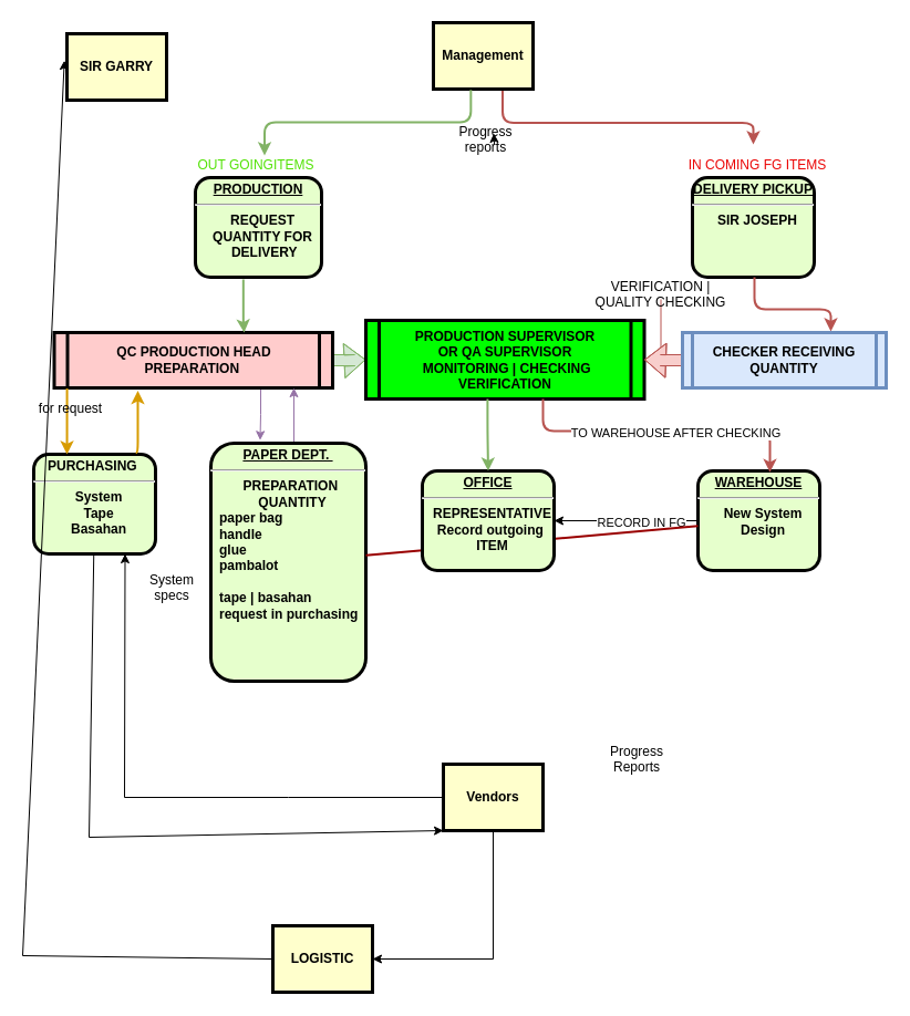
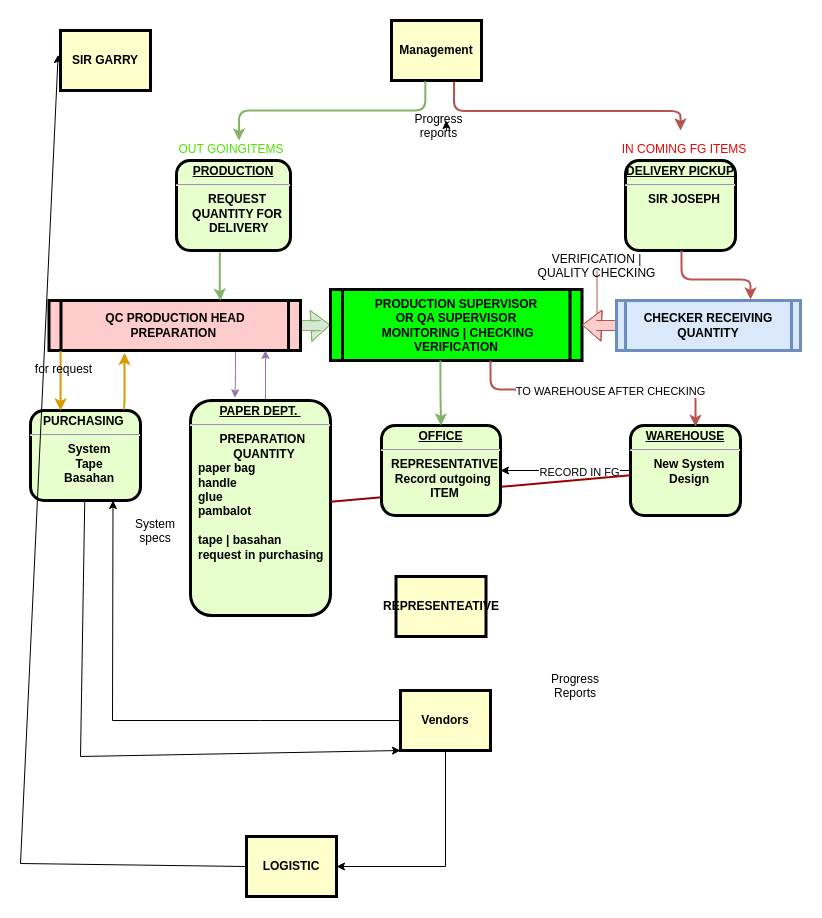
  <mxCell id="0" />
  <mxCell id="1" parent="0" />
  <mxCell id="2" value="&lt;p style=&quot;margin: 0px; margin-top: 4px; text-align: center; text-decoration: underline;&quot;&gt;&lt;strong&gt;PRODUCTION&lt;br&gt;&lt;/strong&gt;&lt;/p&gt;&lt;hr&gt;&lt;p style=&quot;margin: 0px; margin-left: 8px;&quot;&gt;REQUEST&lt;/p&gt;&lt;p style=&quot;margin: 0px; margin-left: 8px;&quot;&gt;QUANTITY FOR&lt;/p&gt;&lt;p style=&quot;margin: 0px; margin-left: 8px;&quot;&gt;&amp;nbsp;DELIVERY&lt;/p&gt;" style="verticalAlign=middle;align=center;overflow=fill;fontSize=12;fontFamily=Helvetica;html=1;rounded=1;fontStyle=1;strokeWidth=3;fillColor=#E6FFCC" parent="1" vertex="1"><mxGeometry x="176" y="160" width="114" height="90" as="geometry" /></mxCell>
  <mxCell id="3" value="SIR GARRY" style="whiteSpace=wrap;align=center;verticalAlign=middle;fontStyle=1;strokeWidth=3;fillColor=#FFFFCC" parent="1" vertex="1"><mxGeometry x="60" y="30" width="90" height="60" as="geometry" /></mxCell>
  <mxCell id="4" style="edgeStyle=orthogonalEdgeStyle;rounded=0;orthogonalLoop=1;jettySize=auto;html=1;entryX=0.319;entryY=-0.002;entryDx=0;entryDy=0;entryPerimeter=0;exitX=0.728;exitY=1.046;exitDx=0;exitDy=0;exitPerimeter=0;fillColor=#e1d5e7;strokeColor=#9673a6;" edge="1" parent="1"><mxGeometry relative="1" as="geometry"><mxPoint x="231.442" y="350" as="sourcePoint" /><mxPoint x="234.51" y="397.27" as="targetPoint" /><Array as="points"><mxPoint x="235" y="350" /><mxPoint x="235" y="374" /><mxPoint x="234" y="374" /></Array></mxGeometry></mxCell>
  <mxCell id="5" style="edgeStyle=orthogonalEdgeStyle;rounded=0;orthogonalLoop=1;jettySize=auto;html=1;entryX=0;entryY=0.5;entryDx=0;entryDy=0;fillColor=#d5e8d4;strokeColor=#82b366;shape=flexArrow;" edge="1" parent="1" source="6" target="36"><mxGeometry relative="1" as="geometry" /></mxCell>
  <mxCell id="6" value="QC PRODUCTION HEAD PREPARATION " style="shape=process;whiteSpace=wrap;align=center;verticalAlign=middle;size=0.048;fontStyle=1;strokeWidth=3;fillColor=#FFCCCC" parent="1" vertex="1"><mxGeometry x="48.5" y="300" width="251.5" height="50" as="geometry" /></mxCell>
  <mxCell id="7" value="&lt;p style=&quot;margin: 0px; margin-top: 4px; text-align: center; text-decoration: underline;&quot;&gt;&lt;strong&gt;DELIVERY PICKUP&lt;/strong&gt;&lt;/p&gt;&lt;hr&gt;&lt;p style=&quot;margin: 0px; margin-left: 8px;&quot;&gt;SIR JOSEPH&lt;/p&gt;" style="verticalAlign=middle;align=center;overflow=fill;fontSize=12;fontFamily=Helvetica;html=1;rounded=1;fontStyle=1;strokeWidth=3;fillColor=#E6FFCC" parent="1" vertex="1"><mxGeometry x="625" y="160" width="110" height="90" as="geometry" /></mxCell>
  <mxCell id="8" style="edgeStyle=orthogonalEdgeStyle;rounded=0;orthogonalLoop=1;jettySize=auto;html=1;entryX=1;entryY=0.5;entryDx=0;entryDy=0;" edge="1" parent="1" source="10" target="42"><mxGeometry relative="1" as="geometry" /></mxCell>
  <mxCell id="9" value="RECORD IN FG" style="edgeLabel;html=1;align=center;verticalAlign=middle;resizable=0;points=[];" vertex="1" connectable="0" parent="8"><mxGeometry x="-0.197" y="1" relative="1" as="geometry"><mxPoint as="offset" /></mxGeometry></mxCell>
  <mxCell id="10" value="&lt;p style=&quot;margin: 0px; margin-top: 4px; text-align: center; text-decoration: underline;&quot;&gt;WAREHOUSE&lt;/p&gt;&lt;hr&gt;&lt;p style=&quot;margin: 0px; margin-left: 8px;&quot;&gt;New System&lt;/p&gt;&lt;p style=&quot;margin: 0px; margin-left: 8px;&quot;&gt;Design&lt;/p&gt;" style="verticalAlign=middle;align=center;overflow=fill;fontSize=12;fontFamily=Helvetica;html=1;rounded=1;fontStyle=1;strokeWidth=3;fillColor=#E6FFCC" parent="1" vertex="1"><mxGeometry x="630" y="425" width="110" height="90" as="geometry" /></mxCell>
  <mxCell id="11" style="edgeStyle=none;rounded=0;orthogonalLoop=1;jettySize=auto;html=1;entryX=0;entryY=1;entryDx=0;entryDy=0;" edge="1" parent="1" source="12" target="19"><mxGeometry relative="1" as="geometry"><mxPoint x="100" y="716" as="targetPoint" /><Array as="points"><mxPoint x="80" y="756" /></Array></mxGeometry></mxCell>
  <mxCell id="12" value="&lt;p style=&quot;margin: 4px 0px 0px; text-align: center;&quot;&gt;&lt;strong style=&quot;&quot;&gt;&lt;strong style=&quot;&quot;&gt;PURCHASING&amp;nbsp;&lt;/strong&gt;&lt;br&gt;&lt;/strong&gt;&lt;/p&gt;&lt;hr&gt;&lt;p style=&quot;margin: 0px; margin-left: 8px;&quot;&gt;System&lt;/p&gt;&lt;p style=&quot;margin: 0px; margin-left: 8px;&quot;&gt;Tape&lt;/p&gt;&lt;p style=&quot;margin: 0px; margin-left: 8px;&quot;&gt;Basahan&lt;/p&gt;" style="verticalAlign=middle;align=center;overflow=fill;fontSize=12;fontFamily=Helvetica;html=1;rounded=1;fontStyle=1;strokeWidth=3;fillColor=#E6FFCC" parent="1" vertex="1"><mxGeometry x="30" y="410" width="110" height="90" as="geometry" /></mxCell>
  <mxCell id="13" value="Management" style="whiteSpace=wrap;align=center;verticalAlign=middle;fontStyle=1;strokeWidth=3;fillColor=#FFFFCC" parent="1" vertex="1"><mxGeometry x="391" y="20" width="90" height="60" as="geometry" /></mxCell>
+ <mxCell id="14" value="REPRESENTEATIVE" style="whiteSpace=wrap;align=center;verticalAlign=middle;fontStyle=1;strokeWidth=3;fillColor=#FFFFCC" parent="1" vertex="1"><mxGeometry x="395.5" y="576" width="90" height="60" as="geometry" /></mxCell>
  <mxCell id="15" style="edgeStyle=none;rounded=0;orthogonalLoop=1;jettySize=auto;html=1;entryX=-0.026;entryY=0.404;entryDx=0;entryDy=0;exitX=0;exitY=0.5;exitDx=0;exitDy=0;entryPerimeter=0;" edge="1" parent="1" source="16" target="3"><mxGeometry relative="1" as="geometry"><mxPoint x="30" y="47" as="targetPoint" /><mxPoint x="216" y="854.601" as="sourcePoint" /><Array as="points"><mxPoint x="20" y="863" /></Array></mxGeometry></mxCell>
  <mxCell id="16" value="LOGISTIC" style="whiteSpace=wrap;align=center;verticalAlign=middle;fontStyle=1;strokeWidth=3;fillColor=#FFFFCC" parent="1" vertex="1"><mxGeometry x="246" y="836" width="90" height="60" as="geometry" /></mxCell>
  <mxCell id="17" style="edgeStyle=none;rounded=0;orthogonalLoop=1;jettySize=auto;html=1;entryX=0.75;entryY=1;entryDx=0;entryDy=0;exitX=0;exitY=0.5;exitDx=0;exitDy=0;" edge="1" parent="1" source="19" target="12"><mxGeometry relative="1" as="geometry"><mxPoint x="123.5" y="500" as="targetPoint" /><mxPoint x="423.5" y="716.028" as="sourcePoint" /><Array as="points"><mxPoint x="260" y="720" /><mxPoint x="112" y="720" /></Array></mxGeometry></mxCell>
  <mxCell id="18" style="edgeStyle=none;rounded=0;orthogonalLoop=1;jettySize=auto;html=1;entryX=1;entryY=0.5;entryDx=0;entryDy=0;" edge="1" parent="1" source="19" target="16"><mxGeometry relative="1" as="geometry"><Array as="points"><mxPoint x="445" y="866" /></Array></mxGeometry></mxCell>
  <mxCell id="19" value="Vendors" style="whiteSpace=wrap;align=center;verticalAlign=middle;fontStyle=1;strokeWidth=3;fillColor=#FFFFCC" parent="1" vertex="1"><mxGeometry x="400" y="690" width="90" height="60" as="geometry" /></mxCell>
  <mxCell id="20" style="edgeStyle=orthogonalEdgeStyle;rounded=0;orthogonalLoop=1;jettySize=auto;html=1;entryX=0.821;entryY=0.98;entryDx=0;entryDy=0;entryPerimeter=0;fillColor=#e1d5e7;strokeColor=#9673a6;" edge="1" parent="1"><mxGeometry relative="1" as="geometry"><mxPoint x="270.001" y="401" as="sourcePoint" /><mxPoint x="264.991" y="350" as="targetPoint" /><Array as="points"><mxPoint x="265" y="401" /></Array></mxGeometry></mxCell>
  <mxCell id="21" value="&lt;p style=&quot;margin: 0px; margin-top: 4px; text-align: center; text-decoration: underline;&quot;&gt;PAPER DEPT.&amp;nbsp;&lt;/p&gt;&lt;hr&gt;&lt;p style=&quot;margin: 0px; margin-left: 8px;&quot;&gt;PREPARATION&amp;nbsp;&lt;/p&gt;&lt;p style=&quot;margin: 0px; margin-left: 8px;&quot;&gt;QUANTITY&lt;/p&gt;&lt;p style=&quot;text-align: left; margin: 0px 0px 0px 8px;&quot;&gt;&lt;span style=&quot;background-color: initial;&quot;&gt;paper bag&lt;/span&gt;&lt;/p&gt;&lt;p style=&quot;text-align: left; margin: 0px 0px 0px 8px;&quot;&gt;handle&lt;/p&gt;&lt;p style=&quot;text-align: left; margin: 0px 0px 0px 8px;&quot;&gt;glue&lt;/p&gt;&lt;p style=&quot;text-align: left; margin: 0px 0px 0px 8px;&quot;&gt;pambalot&lt;/p&gt;&lt;p style=&quot;text-align: left; margin: 0px 0px 0px 8px;&quot;&gt;&lt;br&gt;&lt;/p&gt;&lt;p style=&quot;text-align: left; margin: 0px 0px 0px 8px;&quot;&gt;tape | basahan&amp;nbsp;&lt;/p&gt;&lt;p style=&quot;text-align: left; margin: 0px 0px 0px 8px;&quot;&gt;request in purchasing&lt;/p&gt;" style="verticalAlign=middle;align=center;overflow=fill;fontSize=12;fontFamily=Helvetica;html=1;rounded=1;fontStyle=1;strokeWidth=3;fillColor=#E6FFCC" parent="1" vertex="1"><mxGeometry x="190" y="400" width="140" height="215" as="geometry" /></mxCell>
  <mxCell id="22" value="" style="endArrow=none;noEdgeStyle=1;strokeColor=#990000;strokeWidth=2" parent="1" source="10" target="21" edge="1"><mxGeometry relative="1" as="geometry"><mxPoint x="205.008" y="431" as="sourcePoint" /><mxPoint x="400.328" y="600" as="targetPoint" /></mxGeometry></mxCell>
  <mxCell id="23" value="OUT GOINGITEMS&#10;" style="text;spacingTop=-5;align=center;fontColor=#51e203;" parent="1" vertex="1"><mxGeometry x="216" y="140" width="30" height="20" as="geometry" /></mxCell>
  <mxCell id="24" value="" style="edgeStyle=elbowEdgeStyle;elbow=vertical;strokeColor=#82b366;strokeWidth=2;exitX=0.376;exitY=1.011;exitDx=0;exitDy=0;exitPerimeter=0;fillColor=#d5e8d4;entryX=0.75;entryY=0;entryDx=0;entryDy=0;" parent="1" source="13" target="23" edge="1"><mxGeometry width="100" height="100" relative="1" as="geometry"><mxPoint x="423.53" y="186" as="sourcePoint" /><mxPoint x="423.5" y="296.04" as="targetPoint" /><Array as="points"><mxPoint x="300" y="110" /></Array></mxGeometry></mxCell>
  <mxCell id="25" style="edgeStyle=orthogonalEdgeStyle;rounded=0;orthogonalLoop=1;jettySize=auto;html=1;exitX=0.75;exitY=1;exitDx=0;exitDy=0;" edge="1" parent="1" source="26"><mxGeometry relative="1" as="geometry"><mxPoint x="445.667" y="120" as="targetPoint" /></mxGeometry></mxCell>
  <mxCell id="26" value="Progress&#10;reports" style="text;spacingTop=-5;align=center" parent="1" vertex="1"><mxGeometry x="423.5" y="110" width="30" height="20" as="geometry" /></mxCell>
  <mxCell id="27" style="edgeStyle=none;rounded=0;orthogonalLoop=1;jettySize=auto;html=1;fillColor=#f8cecc;strokeColor=#b85450;" edge="1" parent="1" source="28"><mxGeometry relative="1" as="geometry"><mxPoint x="596.5" y="326" as="targetPoint" /></mxGeometry></mxCell>
  <mxCell id="28" value="VERIFICATION | &#10;QUALITY CHECKING" style="text;spacingTop=-5;align=center" parent="1" vertex="1"><mxGeometry x="581.5" y="250" width="30" height="20" as="geometry" /></mxCell>
  <mxCell id="29" value="Progress&#10;Reports" style="text;spacingTop=-5;align=center" parent="1" vertex="1"><mxGeometry x="560" y="670" width="30" height="20" as="geometry" /></mxCell>
  <mxCell id="30" value="System&#10;specs" style="text;spacingTop=-5;align=center" parent="1" vertex="1"><mxGeometry x="140" y="515" width="30" height="20" as="geometry" /></mxCell>
  <mxCell id="31" style="edgeStyle=orthogonalEdgeStyle;rounded=0;orthogonalLoop=1;jettySize=auto;html=1;exitX=0.5;exitY=1;exitDx=0;exitDy=0;" edge="1" parent="1" source="23" target="23"><mxGeometry relative="1" as="geometry" /></mxCell>
  <mxCell id="32" value="" style="edgeStyle=elbowEdgeStyle;elbow=vertical;strokeColor=#82b366;strokeWidth=2;exitX=0.38;exitY=1.022;exitDx=0;exitDy=0;exitPerimeter=0;fillColor=#d5e8d4;" edge="1" parent="1" source="2"><mxGeometry width="100" height="100" relative="1" as="geometry"><mxPoint x="236" y="250" as="sourcePoint" /><mxPoint x="220" y="300" as="targetPoint" /><Array as="points"><mxPoint x="230" y="290" /></Array></mxGeometry></mxCell>
  <mxCell id="33" value="" style="edgeStyle=elbowEdgeStyle;elbow=vertical;strokeColor=#b85450;strokeWidth=2;exitX=0.376;exitY=1.011;exitDx=0;exitDy=0;exitPerimeter=0;fillColor=#f8cecc;" edge="1" parent="1"><mxGeometry width="100" height="100" relative="1" as="geometry"><mxPoint x="453.5" y="81.5" as="sourcePoint" /><mxPoint x="680" y="130" as="targetPoint" /><Array as="points"><mxPoint x="328.5" y="110.5" /></Array></mxGeometry></mxCell>
  <mxCell id="34" value="IN COMING FG ITEMS&#10;" style="text;spacingTop=-5;align=center;fontColor=#eb0505;" vertex="1" parent="1"><mxGeometry x="669" y="140" width="30" height="20" as="geometry" /></mxCell>
  <mxCell id="35" value="" style="edgeStyle=elbowEdgeStyle;elbow=horizontal;strokeColor=#d79b00;strokeWidth=2;fillColor=#ffe6cc;entryX=0.304;entryY=1.051;entryDx=0;entryDy=0;entryPerimeter=0;exitX=0.838;exitY=-0.018;exitDx=0;exitDy=0;exitPerimeter=0;" edge="1" parent="1" source="12" target="6"><mxGeometry width="100" height="100" relative="1" as="geometry"><mxPoint x="124" y="444" as="sourcePoint" /><mxPoint x="124" y="390" as="targetPoint" /><Array as="points"><mxPoint x="124" y="410" /></Array></mxGeometry></mxCell>
  <mxCell id="36" value="PRODUCTION SUPERVISOR&#10;OR QA SUPERVISOR&#10; MONITORING | CHECKING VERIFICATION" style="shape=process;whiteSpace=wrap;align=center;verticalAlign=middle;size=0.048;fontStyle=1;strokeWidth=3;fillColor=#00FF00;" vertex="1" parent="1"><mxGeometry x="330" y="289" width="251.5" height="71" as="geometry" /></mxCell>
  <mxCell id="37" value="" style="edgeStyle=elbowEdgeStyle;elbow=vertical;strokeColor=#b85450;strokeWidth=2;exitX=0.5;exitY=1;exitDx=0;exitDy=0;fillColor=#f8cecc;" edge="1" parent="1"><mxGeometry width="100" height="100" relative="1" as="geometry"><mxPoint x="681" y="250" as="sourcePoint" /><mxPoint x="750" y="299" as="targetPoint" /><Array as="points"><mxPoint x="516" y="279" /></Array></mxGeometry></mxCell>
  <mxCell id="38" style="edgeStyle=orthogonalEdgeStyle;rounded=0;orthogonalLoop=1;jettySize=auto;html=1;entryX=1;entryY=0.5;entryDx=0;entryDy=0;fillColor=#f8cecc;strokeColor=#b85450;shape=flexArrow;" edge="1" parent="1" source="39" target="36"><mxGeometry relative="1" as="geometry" /></mxCell>
  <mxCell id="39" value="CHECKER RECEIVING QUANTITY" style="shape=process;whiteSpace=wrap;align=center;verticalAlign=middle;size=0.048;fontStyle=1;strokeWidth=3;fillColor=#dae8fc;strokeColor=#6c8ebf;" vertex="1" parent="1"><mxGeometry x="616" y="300" width="184" height="50" as="geometry" /></mxCell>
  <mxCell id="40" value="" style="edgeStyle=elbowEdgeStyle;elbow=vertical;strokeColor=#d79b00;strokeWidth=2;fillColor=#ffe6cc;exitX=0.046;exitY=1.012;exitDx=0;exitDy=0;exitPerimeter=0;entryX=0.273;entryY=0;entryDx=0;entryDy=0;entryPerimeter=0;" edge="1" parent="1" source="6" target="12"><mxGeometry width="100" height="100" relative="1" as="geometry"><mxPoint x="60" y="351" as="sourcePoint" /><mxPoint x="60" y="445" as="targetPoint" /><Array as="points" /></mxGeometry></mxCell>
  <mxCell id="41" value="for request&#10;" style="text;spacingTop=-5;align=center;shadow=1;" parent="1" vertex="1"><mxGeometry x="48.5" y="360" width="30" height="20" as="geometry" /></mxCell>
  <mxCell id="42" value="&lt;p style=&quot;margin: 0px; margin-top: 4px; text-align: center; text-decoration: underline;&quot;&gt;&lt;strong&gt;OFFICE&lt;/strong&gt;&lt;/p&gt;&lt;hr&gt;&lt;p style=&quot;margin: 0px; margin-left: 8px;&quot;&gt;REPRESENTATIVE&lt;/p&gt;&lt;p style=&quot;margin: 0px; margin-left: 8px;&quot;&gt;Record outgoing&amp;nbsp;&lt;/p&gt;&lt;p style=&quot;margin: 0px; margin-left: 8px;&quot;&gt;ITEM&lt;/p&gt;" style="verticalAlign=middle;align=center;overflow=fill;fontSize=12;fontFamily=Helvetica;html=1;rounded=1;fontStyle=1;strokeWidth=3;fillColor=#E6FFCC" vertex="1" parent="1"><mxGeometry x="381" y="425" width="119" height="90" as="geometry" /></mxCell>
  <mxCell id="43" value="" style="edgeStyle=elbowEdgeStyle;elbow=vertical;strokeColor=#82b366;strokeWidth=2;exitX=0.437;exitY=1;exitDx=0;exitDy=0;exitPerimeter=0;fillColor=#d5e8d4;entryX=0.5;entryY=0;entryDx=0;entryDy=0;" edge="1" parent="1" source="36" target="42"><mxGeometry width="100" height="100" relative="1" as="geometry"><mxPoint x="432" y="360" as="sourcePoint" /><mxPoint x="450" y="410" as="targetPoint" /><Array as="points"><mxPoint x="440" y="389" /></Array></mxGeometry></mxCell>
  <mxCell id="44" value="" style="edgeStyle=elbowEdgeStyle;elbow=vertical;strokeColor=#b85450;strokeWidth=2;exitX=0.376;exitY=1.011;exitDx=0;exitDy=0;exitPerimeter=0;fillColor=#f8cecc;entryX=0.591;entryY=0.015;entryDx=0;entryDy=0;entryPerimeter=0;" edge="1" parent="1" target="10"><mxGeometry width="100" height="100" relative="1" as="geometry"><mxPoint x="490" y="360" as="sourcePoint" /><mxPoint x="716.5" y="408.5" as="targetPoint" /><Array as="points"><mxPoint x="365" y="389" /></Array></mxGeometry></mxCell>
  <mxCell id="45" value="TO WAREHOUSE AFTER CHECKING" style="edgeLabel;html=1;align=center;verticalAlign=middle;resizable=0;points=[];" vertex="1" connectable="0" parent="44"><mxGeometry x="0.091" y="-1" relative="1" as="geometry"><mxPoint as="offset" /></mxGeometry></mxCell>
